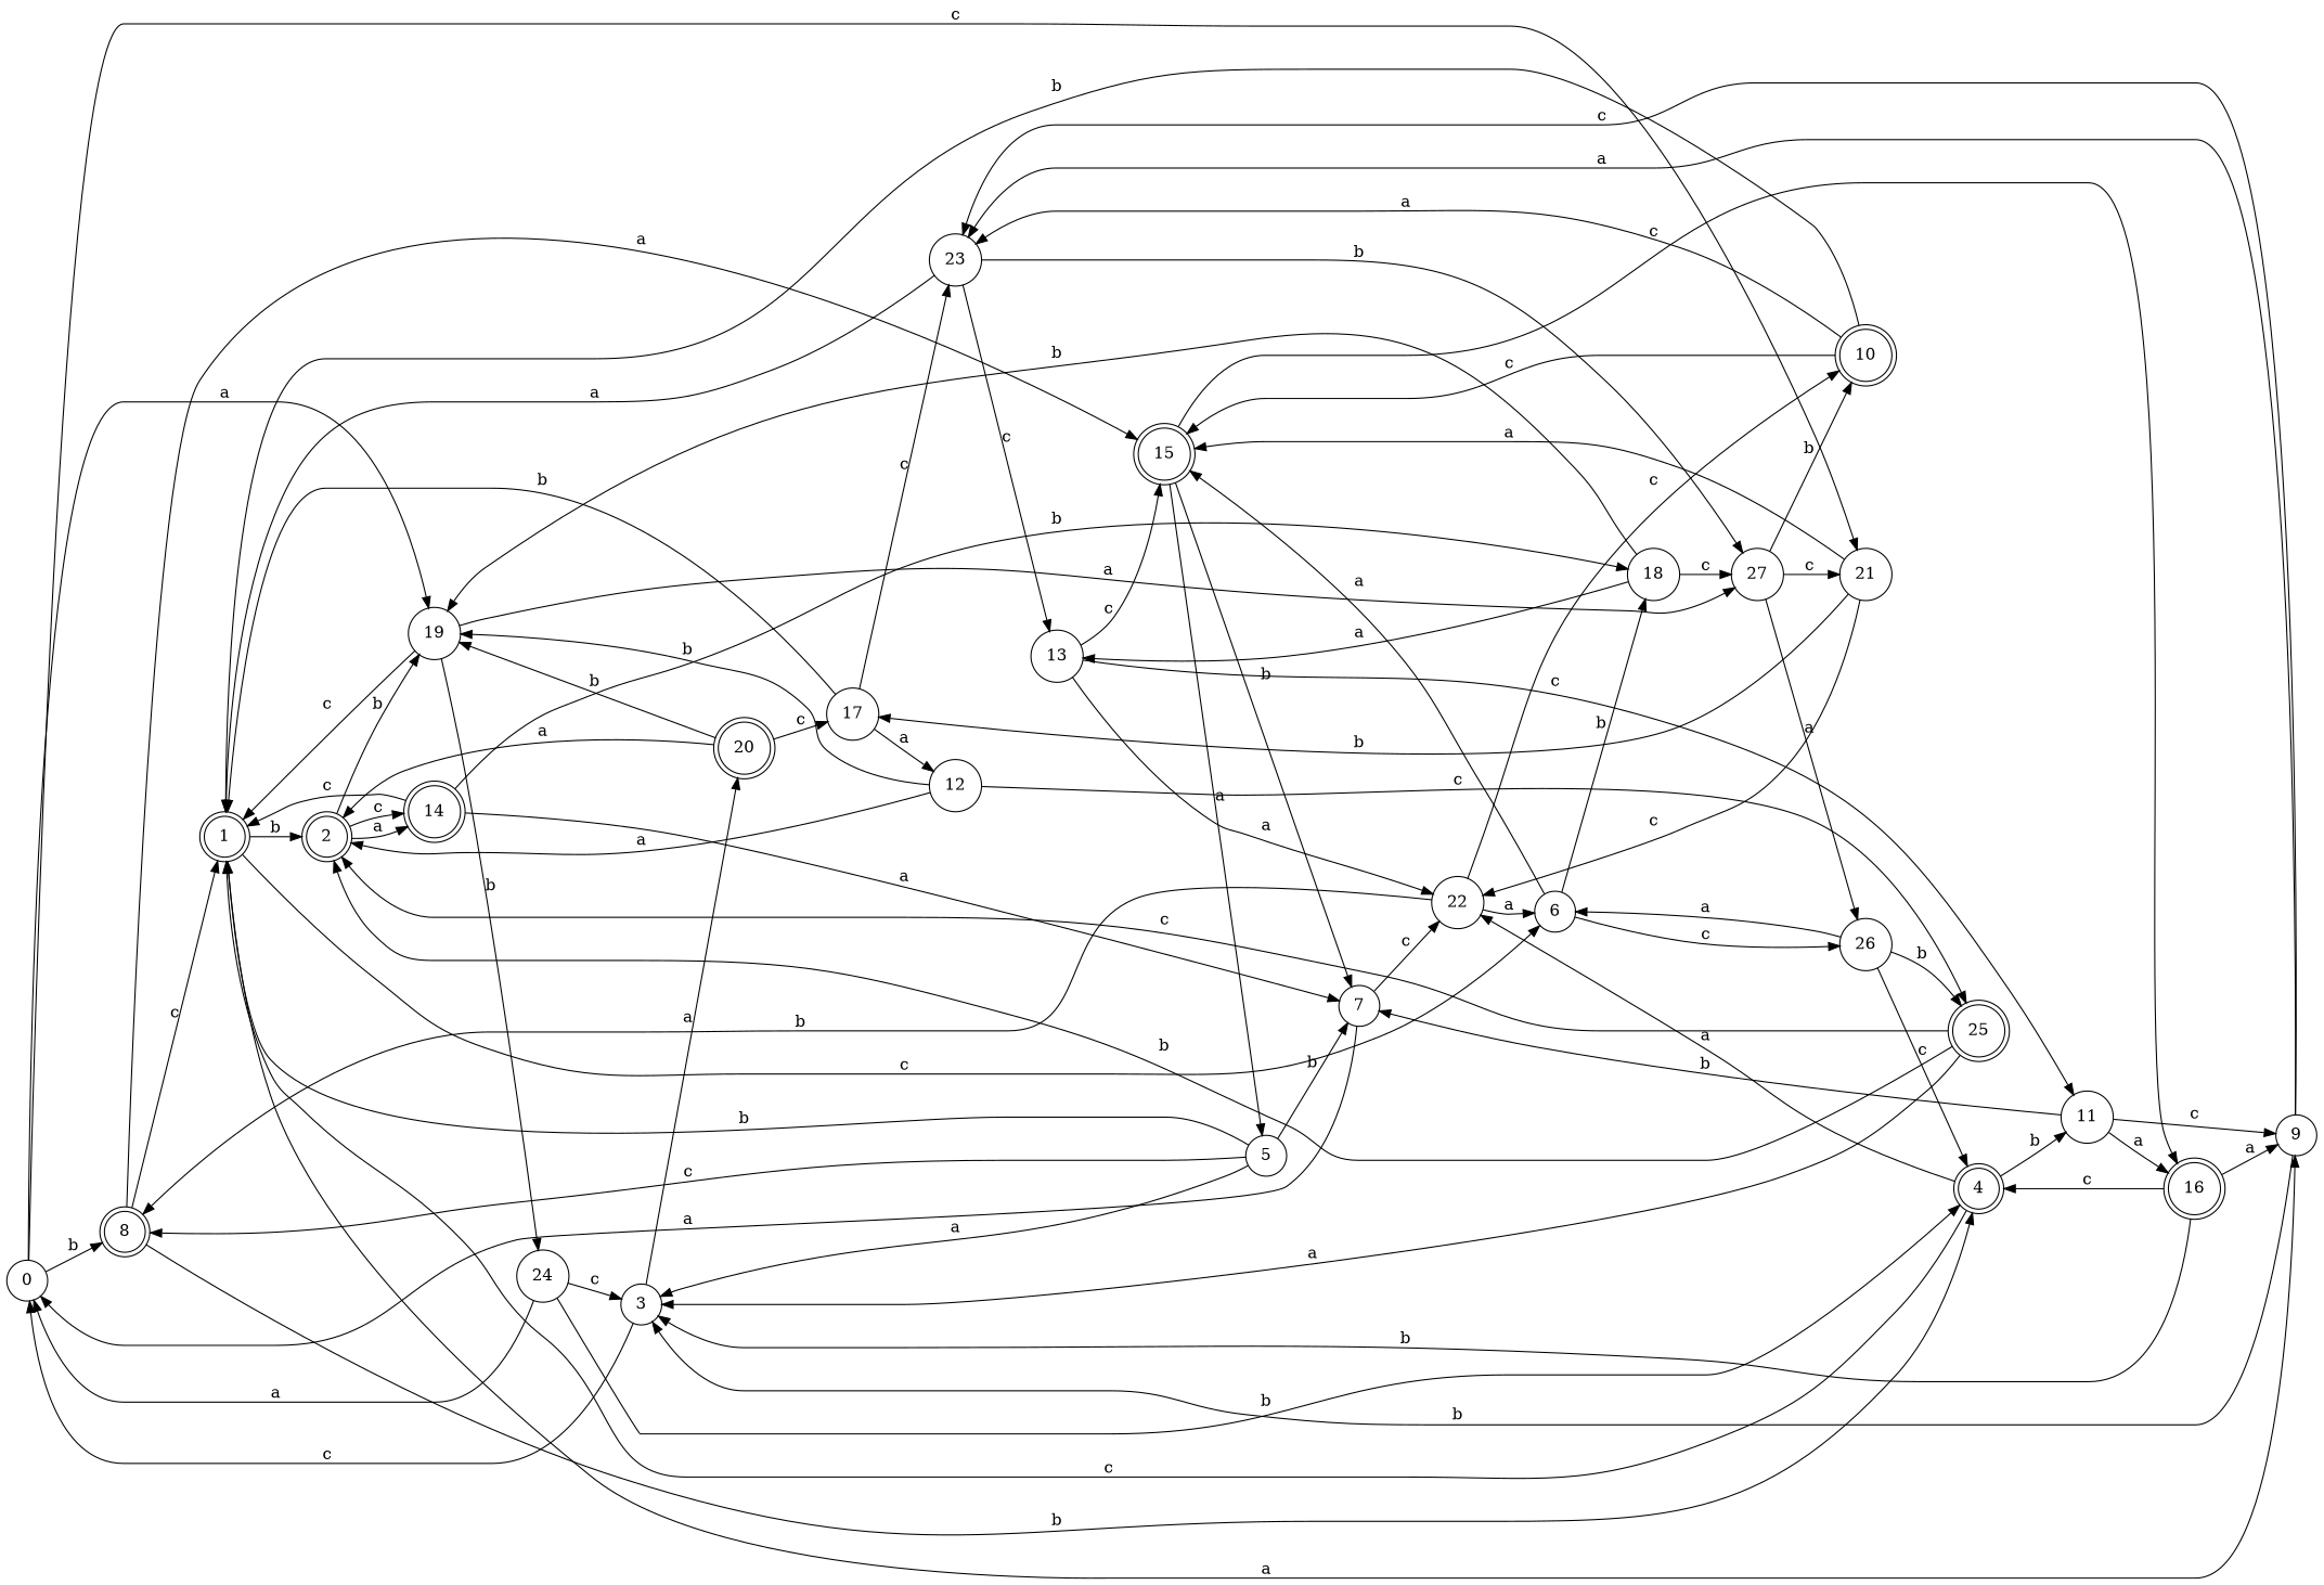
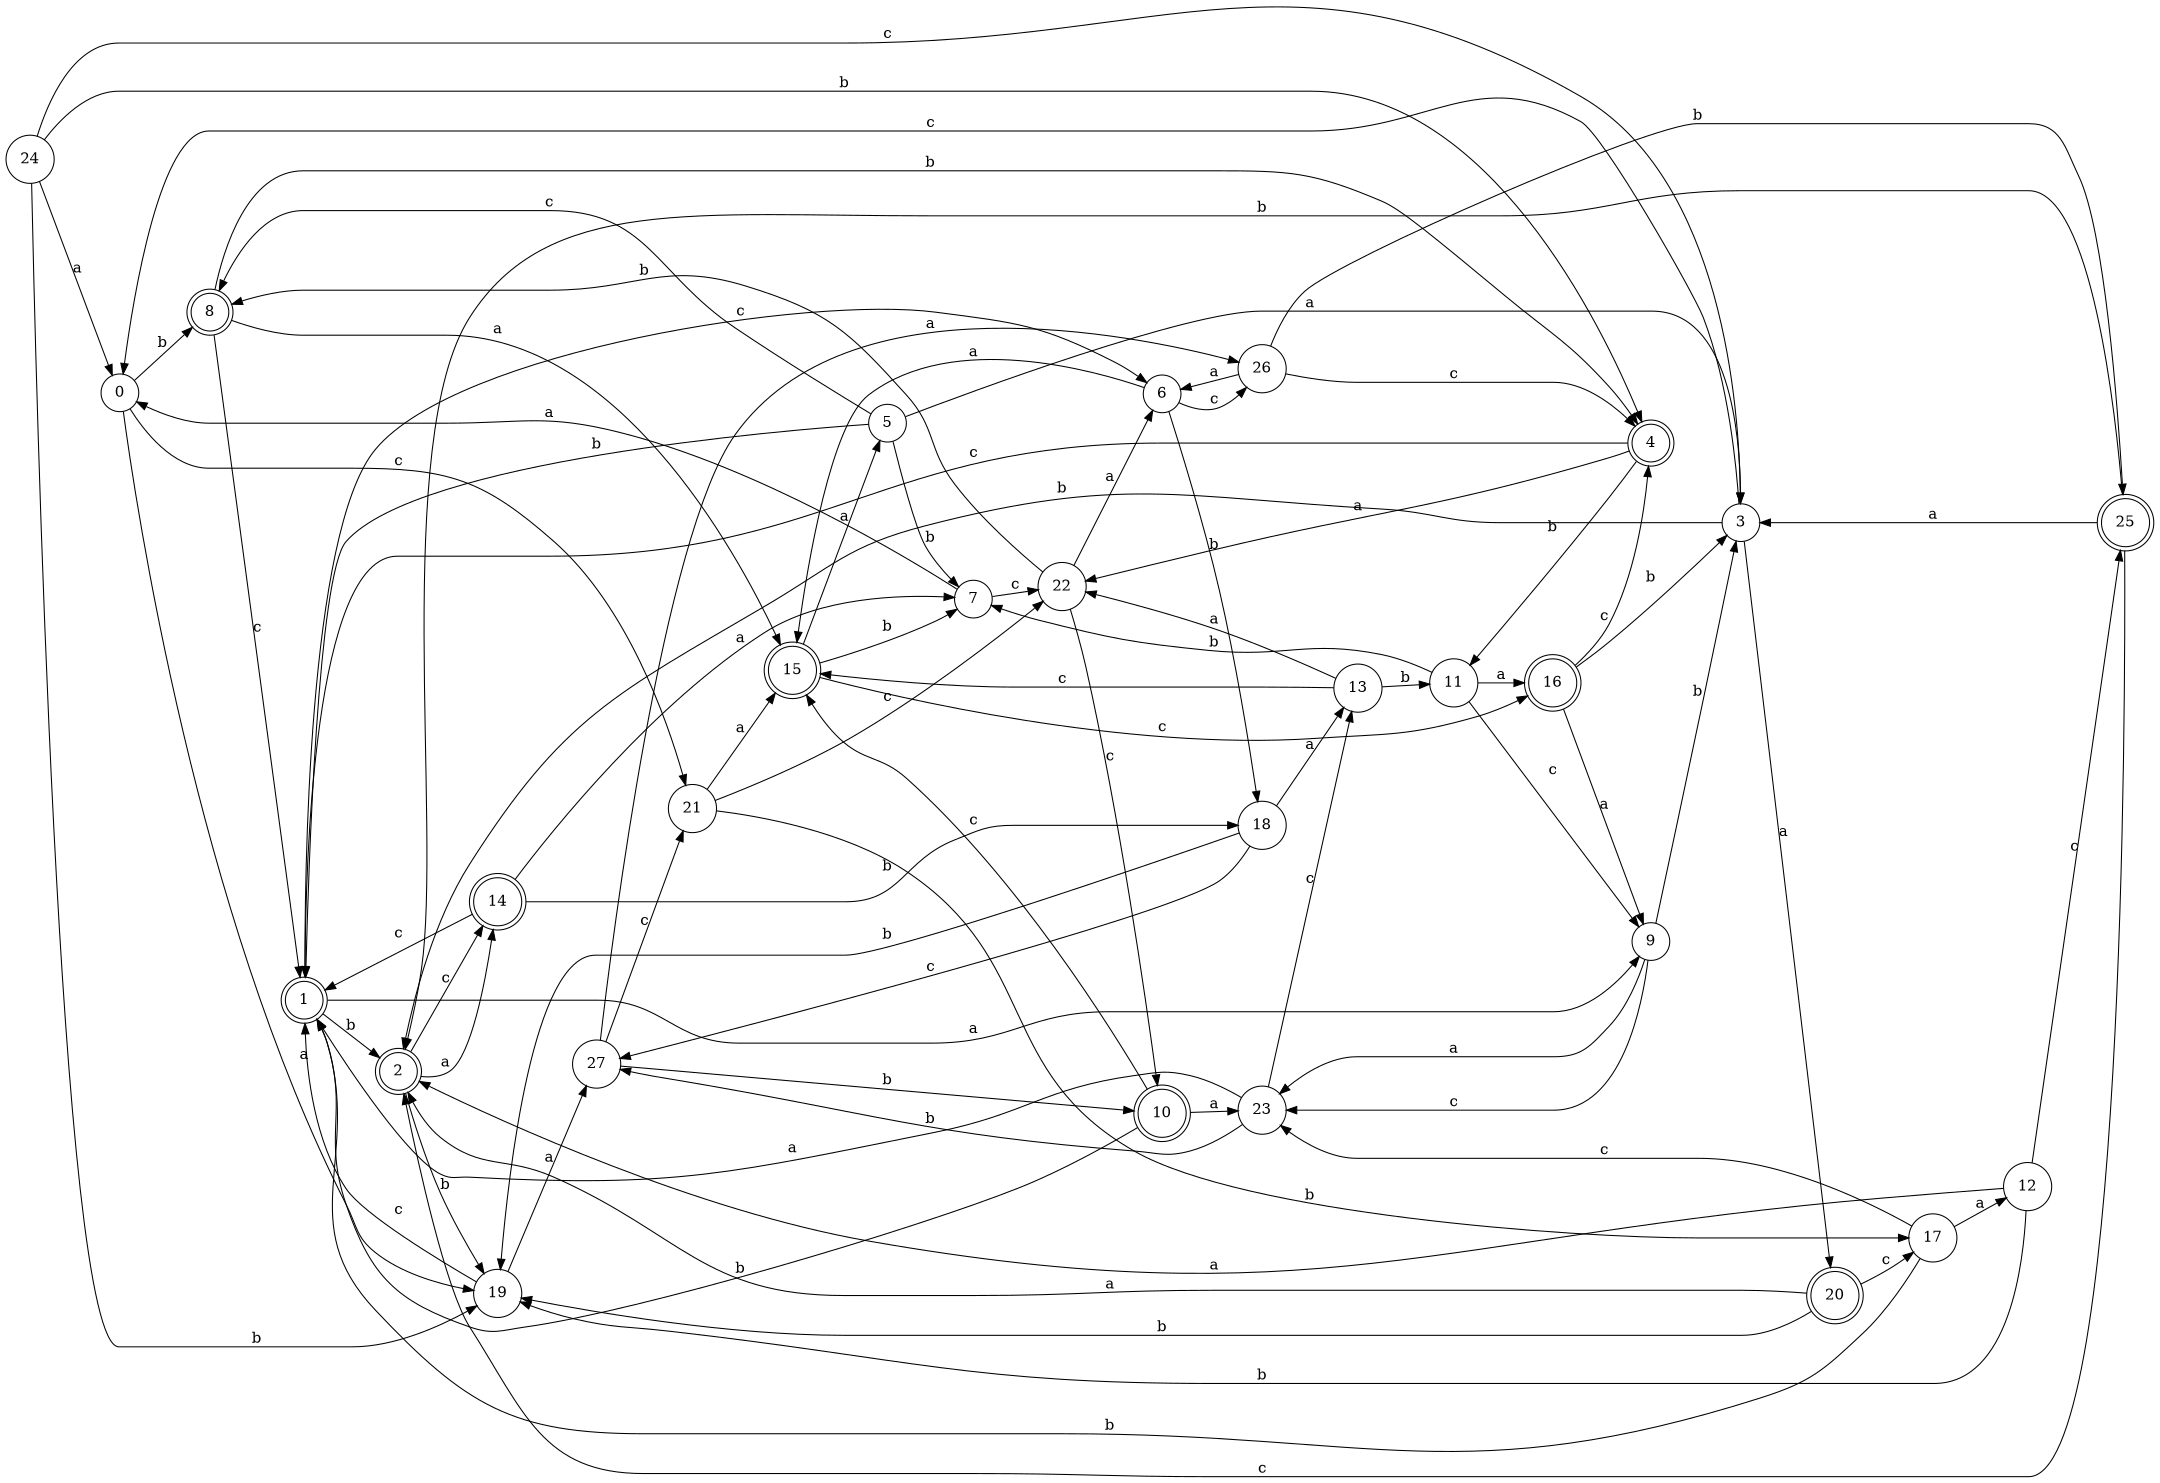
  digraph {
    rankdir=LR
    node [color=black fillcolor=white shape=circle style=filled]
    n1 [label=0]
    n2 [label=8 shape=doublecircle style="rounded,filled"]
    n3 [label=19]
    n4 [label=21]
    n5 [label=1 shape=doublecircle style="rounded,filled"]
    n6 [label=4 shape=doublecircle style="rounded,filled"]
    n7 [label=15 shape=doublecircle style="rounded,filled"]
    n8 [label=27]
    n9 [label=24]
    n10 [label=22]
    n11 [label=17]
    n12 [label=2 shape=doublecircle style="rounded,filled"]
    n13 [label=6]
    n14 [label=9]
    n15 [label=14 shape=doublecircle style="rounded,filled"]
    n16 [label=18]
    n17 [label=26]
    n18 [label=3]
    n19 [label=23]
    n20 [label=7]
    n21 [label=20 shape=doublecircle style="rounded,filled"]
    n22 [label=11]
    n23 [label=16 shape=doublecircle style="rounded,filled"]
    n24 [label=10 shape=doublecircle style="rounded,filled"]
    n25 [label=5]
    n26 [label=13]
    n27 [label=25 shape=doublecircle style="rounded,filled"]
    n28 [label=12]
    n1 -> n2 [label=b]
    n1 -> n3 [label=a]
    n1 -> n4 [label=c]
    n2 -> n5 [label=c]
    n2 -> n6 [label=b]
    n2 -> n7 [label=a]
    n3 -> n5 [label=c]
    n3 -> n8 [label=a]
-   n3 -> n9 [label=b]
+   n9 -> n3 [label=b]
    n4 -> n7 [label=a]
    n4 -> n10 [label=c]
    n4 -> n11 [label=b]
    n5 -> n12 [label=b]
    n5 -> n13 [label=c]
    n5 -> n14 [label=a]
    n6 -> n5 [label=c]
    n6 -> n10 [label=a]
    n6 -> n22 [label=b]
    n7 -> n20 [label=b]
    n7 -> n23 [label=c]
    n7 -> n25 [label=a]
    n8 -> n4 [label=c]
    n8 -> n17 [label=a]
    n8 -> n24 [label=b]
    n9 -> n1 [label=a]
    n9 -> n6 [label=b]
    n9 -> n18 [label=c]
    n10 -> n2 [label=b]
    n10 -> n13 [label=a]
    n10 -> n24 [label=c]
    n11 -> n5 [label=b]
    n11 -> n19 [label=c]
    n11 -> n28 [label=a]
    n12 -> n3 [label=b]
    n12 -> n15 [label=a]
    n12 -> n15 [label=c]
    n13 -> n7 [label=a]
    n13 -> n16 [label=b]
    n13 -> n17 [label=c]
    n14 -> n18 [label=b]
    n14 -> n19 [label=a]
    n14 -> n19 [label=c]
    n15 -> n5 [label=c]
    n15 -> n16 [label=b]
    n15 -> n20 [label=a]
    n16 -> n3 [label=b]
    n16 -> n8 [label=c]
    n16 -> n26 [label=a]
    n17 -> n6 [label=c]
    n17 -> n13 [label=a]
    n17 -> n27 [label=b]
    n18 -> n1 [label=c]
+   n18 -> n12 [label=b]
    n18 -> n21 [label=a]
    n19 -> n5 [label=a]
    n19 -> n8 [label=b]
    n19 -> n26 [label=c]
    n20 -> n1 [label=a]
    n20 -> n10 [label=c]
    n21 -> n3 [label=b]
    n21 -> n11 [label=c]
    n21 -> n12 [label=a]
    n22 -> n14 [label=c]
    n22 -> n20 [label=b]
    n22 -> n23 [label=a]
    n23 -> n6 [label=c]
    n23 -> n14 [label=a]
    n23 -> n18 [label=b]
    n24 -> n5 [label=b]
    n24 -> n7 [label=c]
    n24 -> n19 [label=a]
    n25 -> n2 [label=c]
    n25 -> n5 [label=b]
    n25 -> n18 [label=a]
    n25 -> n20 [label=b]
    n26 -> n7 [label=c]
    n26 -> n10 [label=a]
-   n26 -> n22 [label=c]
+   n26 -> n22 [label=b]
    n27 -> n12 [label=b]
    n27 -> n12 [label=c]
    n27 -> n18 [label=a]
    n28 -> n3 [label=b]
    n28 -> n12 [label=a]
    n28 -> n27 [label=c]
  }
